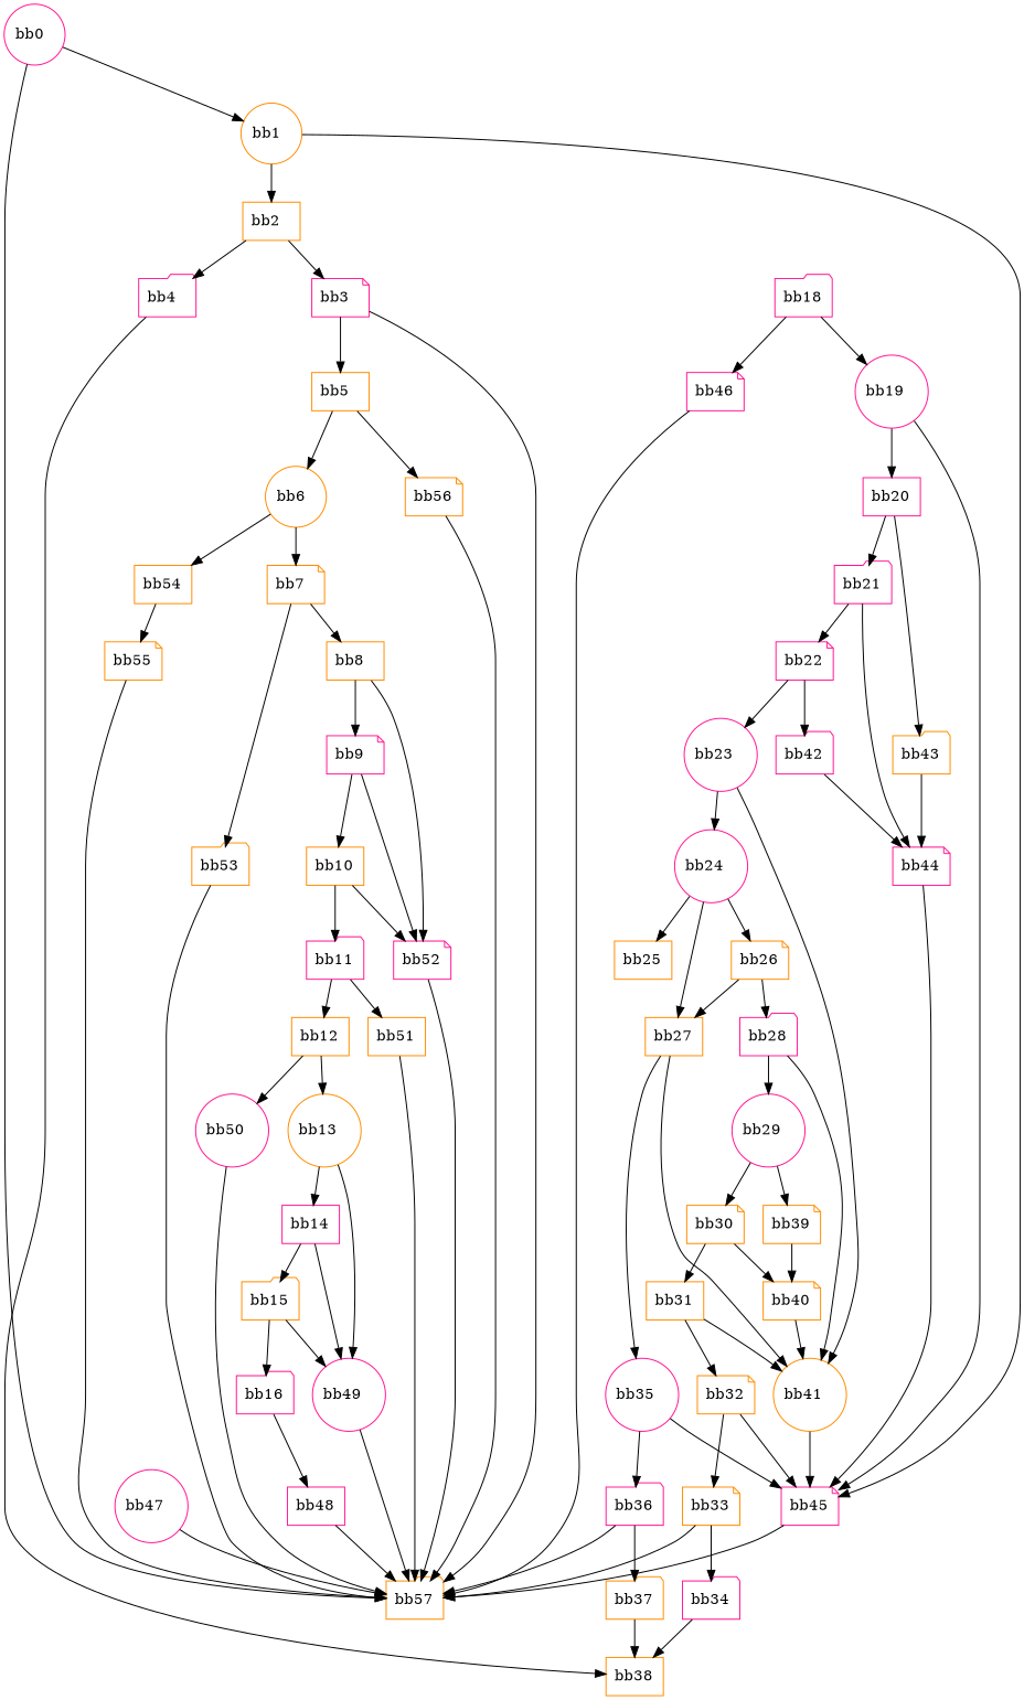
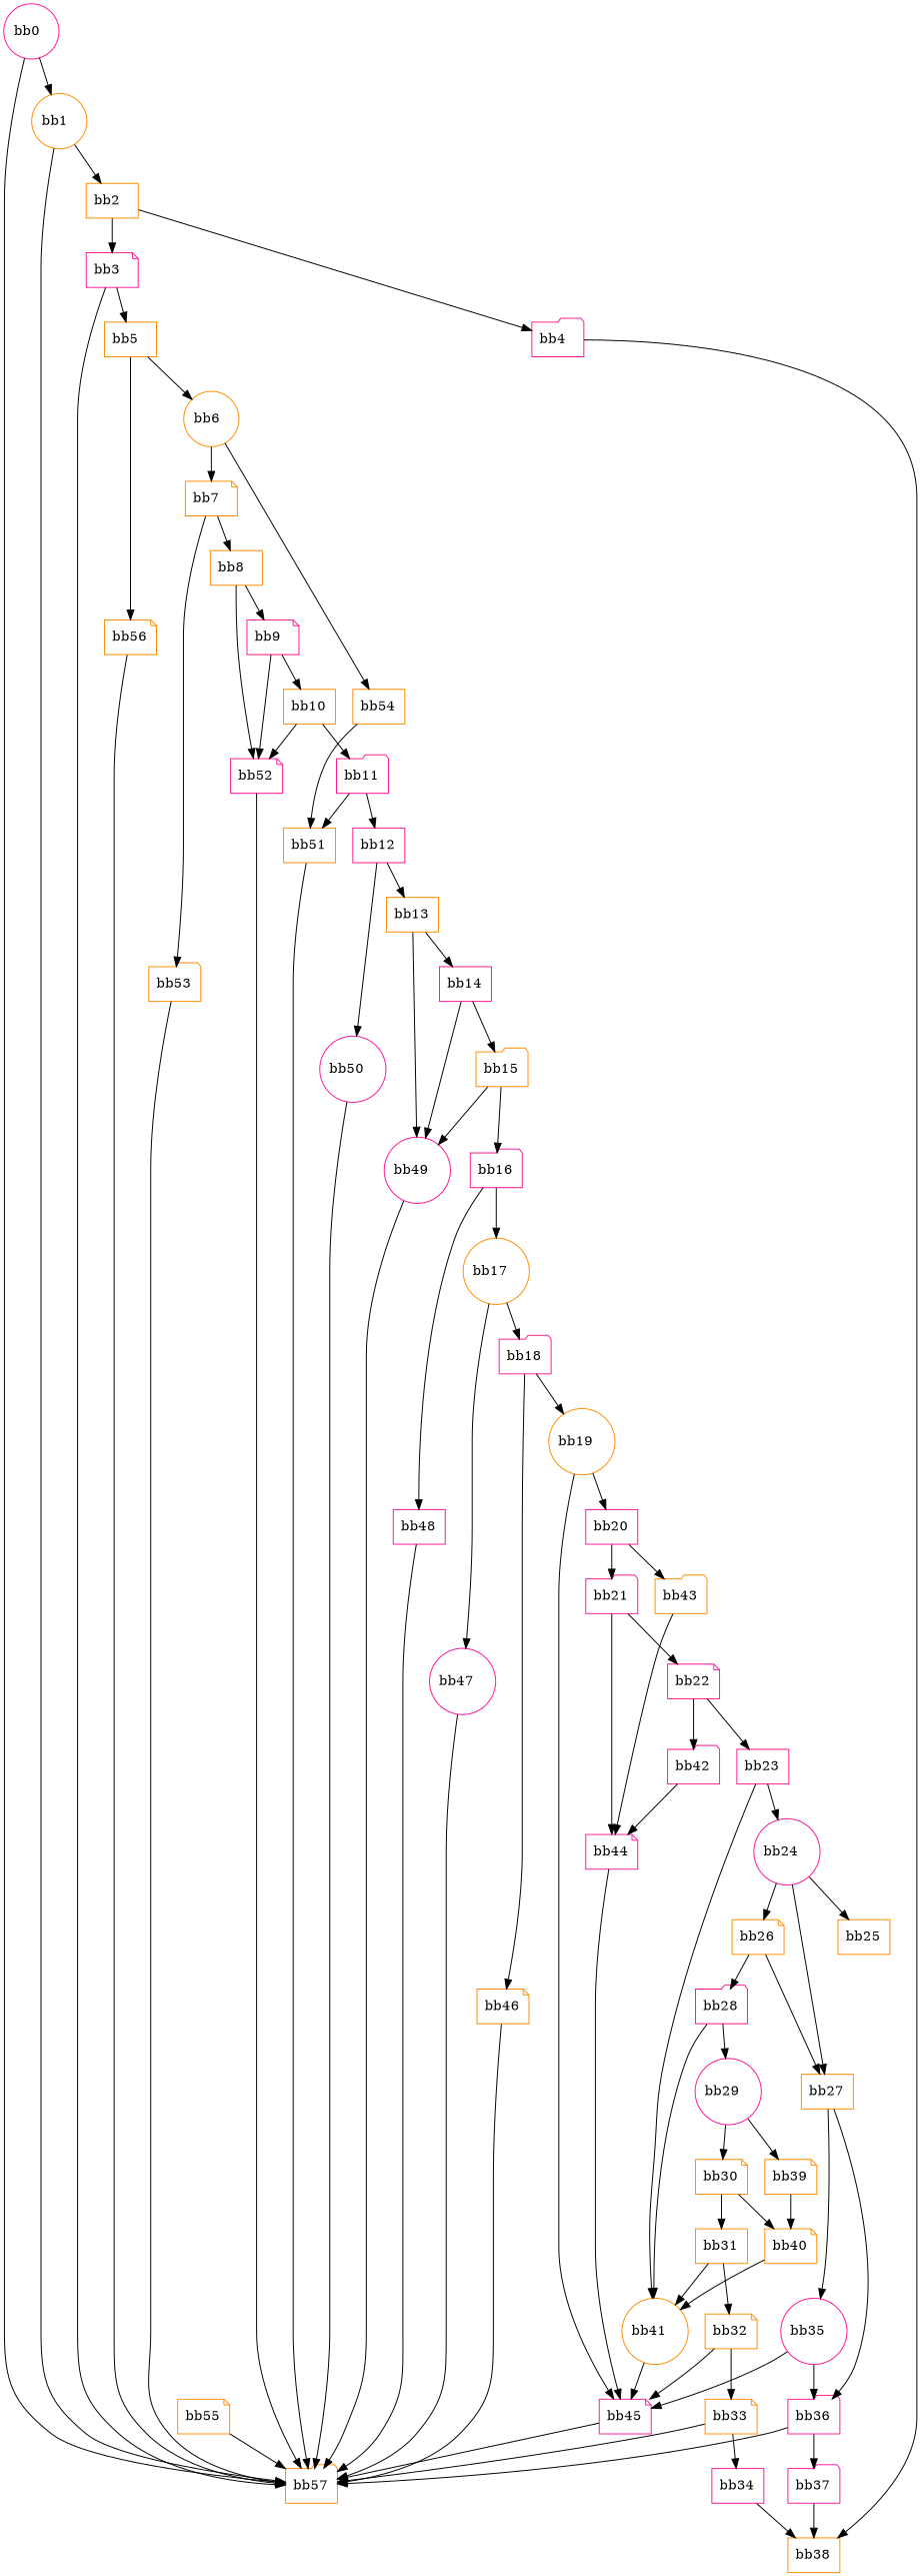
  digraph {
    node [color=darkorange shape=note]
    n1 [color=deeppink label="bb0\l" shape=circle]
    n2 [label="bb1\l" shape=circle]
    n3 [label="bb57\l" shape=folder]
    n4 [label="bb2\l" shape=box]
    n5 [color=deeppink label="bb3\l"]
    n6 [color=deeppink label="bb4\l" shape=folder]
    n7 [label="bb5\l" shape=box]
    n8 [label="bb38\l" shape=box]
    n9 [label="bb6\l" shape=circle]
    n10 [label="bb56\l"]
    n11 [label="bb7\l"]
    n12 [label="bb54\l" shape=box]
    n13 [label="bb8\l" shape=box]
    n14 [label="bb53\l" shape=folder]
    n15 [label="bb55\l"]
    n16 [color=deeppink label="bb9\l"]
    n17 [color=deeppink label="bb52\l"]
    n18 [label="bb10\l" shape=box]
    n19 [color=deeppink label="bb11\l" shape=folder]
-   n20 [label="bb12\l" shape=box]
+   n20 [color=deeppink label="bb12\l" shape=box]
    n21 [label="bb51\l" shape=box]
-   n22 [label="bb13\l" shape=circle]
+   n22 [label="bb13\l" shape=box]
    n23 [color=deeppink label="bb50\l" shape=circle]
    n24 [color=deeppink label="bb14\l" shape=box]
    n25 [color=deeppink label="bb49\l" shape=circle]
    n26 [label="bb15\l" shape=folder]
    n27 [color=deeppink label="bb16\l" shape=folder]
+   n28 [label="bb17\l" shape=circle]
    n29 [color=deeppink label="bb48\l" shape=box]
    n30 [color=deeppink label="bb18\l" shape=folder]
    n31 [color=deeppink label="bb47\l" shape=circle]
-   n32 [color=deeppink label="bb19\l" shape=circle]
-   n33 [color=deeppink label="bb46\l"]
+   n32 [label="bb19\l" shape=circle]
+   n33 [label="bb46\l"]
    n34 [color=deeppink label="bb20\l" shape=box]
    n35 [color=deeppink label="bb45\l"]
    n36 [color=deeppink label="bb21\l" shape=folder]
    n37 [label="bb43\l" shape=folder]
    n38 [color=deeppink label="bb22\l"]
    n39 [color=deeppink label="bb44\l"]
-   n40 [color=deeppink label="bb23\l" shape=circle]
+   n40 [color=deeppink label="bb23\l" shape=box]
    n41 [color=deeppink label="bb42\l" shape=folder]
    n42 [color=deeppink label="bb24\l" shape=circle]
    n43 [label="bb41\l" shape=circle]
    n44 [label="bb25\l" shape=box]
    n45 [label="bb26\l"]
    n46 [label="bb27\l" shape=box]
    n47 [color=deeppink label="bb28\l" shape=folder]
    n48 [color=deeppink label="bb35\l" shape=circle]
    n49 [color=deeppink label="bb29\l" shape=circle]
    n50 [color=deeppink label="bb36\l" shape=folder]
    n51 [label="bb30\l"]
    n52 [label="bb39\l"]
    n53 [label="bb31\l" shape=box]
    n54 [label="bb40\l"]
    n55 [label="bb32\l"]
    n56 [label="bb33\l"]
-   n57 [color=deeppink label="bb34\l" shape=folder]
-   n58 [label="bb37\l" shape=folder]
+   n57 [color=deeppink label="bb34\l" shape=box]
+   n58 [color=deeppink label="bb37\l" shape=folder]
    n1 -> n2
    n1 -> n3
-   n2 -> n35
+   n2 -> n3
    n2 -> n4
    n4 -> n5
    n4 -> n6
    n5 -> n3
    n5 -> n7
    n6 -> n8
    n7 -> n9
    n7 -> n10
    n9 -> n11
    n9 -> n12
    n10 -> n3
    n11 -> n13
    n11 -> n14
-   n12 -> n15
+   n12 -> n21
    n13 -> n16
    n13 -> n17
    n14 -> n3
    n15 -> n3
    n16 -> n17
    n16 -> n18
    n17 -> n3
    n18 -> n17
    n18 -> n19
    n19 -> n20
    n19 -> n21
    n20 -> n22
    n20 -> n23
    n21 -> n3
    n22 -> n24
    n22 -> n25
    n23 -> n3
    n24 -> n25
    n24 -> n26
    n25 -> n3
    n26 -> n25
    n26 -> n27
+   n27 -> n28
    n27 -> n29
+   n28 -> n30
+   n28 -> n31
    n29 -> n3
    n30 -> n32
    n30 -> n33
    n31 -> n3
    n32 -> n34
    n32 -> n35
    n33 -> n3
    n34 -> n36
    n34 -> n37
    n35 -> n3
    n36 -> n38
    n36 -> n39
    n37 -> n39
    n38 -> n40
    n38 -> n41
    n39 -> n35
    n40 -> n42
    n40 -> n43
    n41 -> n39
    n42 -> n44
    n42 -> n45
    n42 -> n46
    n43 -> n35
    n45 -> n46
    n45 -> n47
-   n46 -> n43
+   n46 -> n50
    n46 -> n48
    n47 -> n43
    n47 -> n49
    n48 -> n35
    n48 -> n50
    n49 -> n51
    n49 -> n52
    n50 -> n3
    n50 -> n58
    n51 -> n53
    n51 -> n54
    n52 -> n54
    n53 -> n43
    n53 -> n55
    n54 -> n43
    n55 -> n35
    n55 -> n56
    n56 -> n3
    n56 -> n57
    n57 -> n8
    n58 -> n8
  }
